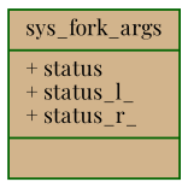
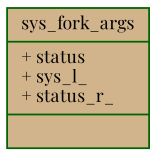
  digraph {
    fontname="Playfair Display"
-   n1 [color=darkgreen fillcolor=tan fontcolor=black fontname="Playfair Display" fontsize=10 height=0.2 label="{sys_fork_args\n|+ status\l+ status_l_\l+ status_r_\l|}" shape=record style=filled width=0.4]
+   n1 [color=darkgreen fillcolor=tan fontcolor=black fontname="Playfair Display" fontsize=10 height=0.2 label="{sys_fork_args\n|+ status\l+ sys_l_\l+ status_r_\l|}" shape=record style=filled width=0.4]
  }
